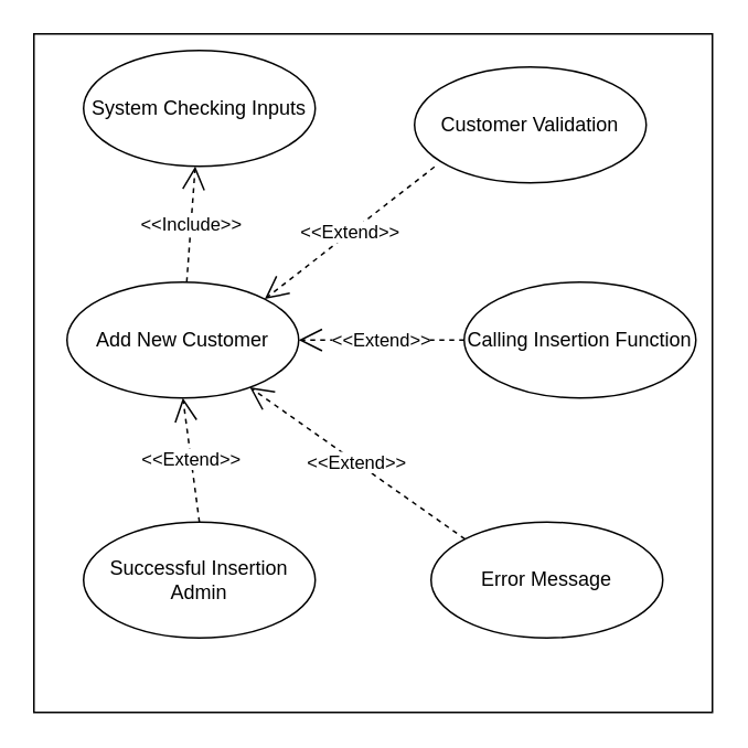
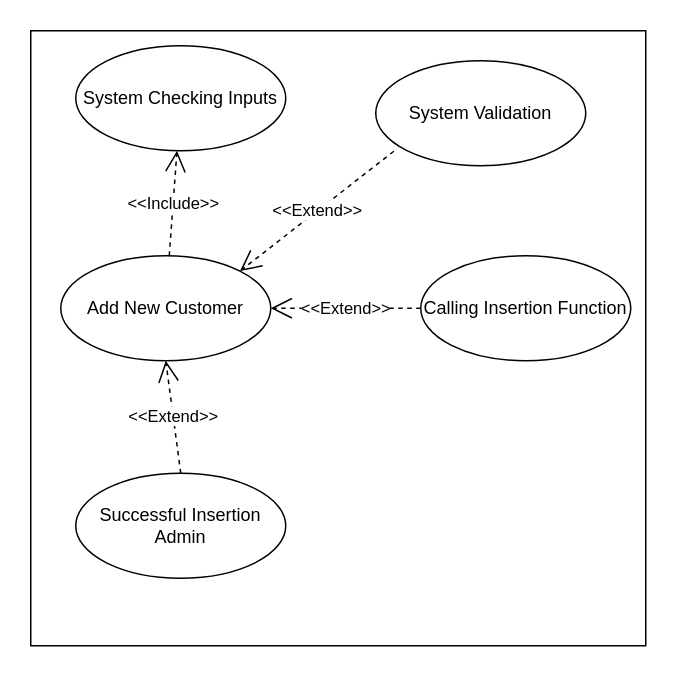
  <mxCell id="0" />
  <mxCell id="1" parent="0" />
  <mxCell id="2" value="" style="whiteSpace=wrap;html=1;aspect=fixed;fillColor=none;strokeColor=default;" vertex="1" parent="1"><mxGeometry x="20" y="20" width="410" height="410" as="geometry" /></mxCell>
  <mxCell id="3" value="Add New Customer" style="ellipse;whiteSpace=wrap;html=1;" vertex="1" parent="1"><mxGeometry x="40" y="170" width="140" height="70" as="geometry" /></mxCell>
  <mxCell id="4" value="Successful Insertion Admin" style="ellipse;whiteSpace=wrap;html=1;" vertex="1" parent="1"><mxGeometry x="50" y="315" width="140" height="70" as="geometry" /></mxCell>
- <mxCell id="5" value="Error Message" style="ellipse;whiteSpace=wrap;html=1;" vertex="1" parent="1"><mxGeometry x="260" y="315" width="140" height="70" as="geometry" /></mxCell>
  <mxCell id="6" value="Calling Insertion Function" style="ellipse;whiteSpace=wrap;html=1;" vertex="1" parent="1"><mxGeometry x="280" y="170" width="140" height="70" as="geometry" /></mxCell>
  <mxCell id="7" value="System Checking Inputs" style="ellipse;whiteSpace=wrap;html=1;" vertex="1" parent="1"><mxGeometry x="50" y="30" width="140" height="70" as="geometry" /></mxCell>
- <mxCell id="8" value="Customer Validation" style="ellipse;whiteSpace=wrap;html=1;" vertex="1" parent="1"><mxGeometry x="250" y="40" width="140" height="70" as="geometry" /></mxCell>
+ <mxCell id="8" value="System Validation" style="ellipse;whiteSpace=wrap;html=1;" vertex="1" parent="1"><mxGeometry x="250" y="40" width="140" height="70" as="geometry" /></mxCell>
  <mxCell id="9" value="&amp;lt;&amp;lt;Include&amp;gt;&amp;gt;" style="endArrow=open;endSize=12;dashed=1;html=1;rounded=0;" edge="1" parent="1" source="3" target="7"><mxGeometry width="160" relative="1" as="geometry"><mxPoint x="280" y="110" as="sourcePoint" /><mxPoint x="120" y="110" as="targetPoint" /></mxGeometry></mxCell>
  <mxCell id="10" value="&amp;lt;&amp;lt;Extend&amp;gt;&amp;gt;" style="endArrow=open;endSize=12;dashed=1;html=1;rounded=0;entryX=1;entryY=0;entryDx=0;entryDy=0;exitX=0.086;exitY=0.862;exitDx=0;exitDy=0;exitPerimeter=0;" edge="1" parent="1" source="8" target="3"><mxGeometry width="160" relative="1" as="geometry"><mxPoint x="130" y="175" as="sourcePoint" /><mxPoint x="130" y="120" as="targetPoint" /></mxGeometry></mxCell>
  <mxCell id="11" value="&amp;lt;&amp;lt;Extend&amp;gt;&amp;gt;" style="endArrow=open;endSize=12;dashed=1;html=1;rounded=0;exitX=0;exitY=0.5;exitDx=0;exitDy=0;" edge="1" parent="1" source="6" target="3"><mxGeometry width="160" relative="1" as="geometry"><mxPoint x="272" y="110" as="sourcePoint" /><mxPoint x="190" y="200" as="targetPoint" /></mxGeometry></mxCell>
- <mxCell id="12" value="&amp;lt;&amp;lt;Extend&amp;gt;&amp;gt;" style="endArrow=open;endSize=12;dashed=1;html=1;rounded=0;exitX=0;exitY=0;exitDx=0;exitDy=0;" edge="1" parent="1" source="5" target="3"><mxGeometry width="160" relative="1" as="geometry"><mxPoint x="272" y="110" as="sourcePoint" /><mxPoint x="169" y="190" as="targetPoint" /></mxGeometry></mxCell>
  <mxCell id="13" value="&amp;lt;&amp;lt;Extend&amp;gt;&amp;gt;" style="endArrow=open;endSize=12;dashed=1;html=1;rounded=0;entryX=0.5;entryY=1;entryDx=0;entryDy=0;exitX=0.5;exitY=0;exitDx=0;exitDy=0;" edge="1" parent="1" source="4" target="3"><mxGeometry width="160" relative="1" as="geometry"><mxPoint x="282" y="120" as="sourcePoint" /><mxPoint x="179" y="200" as="targetPoint" /></mxGeometry></mxCell>
